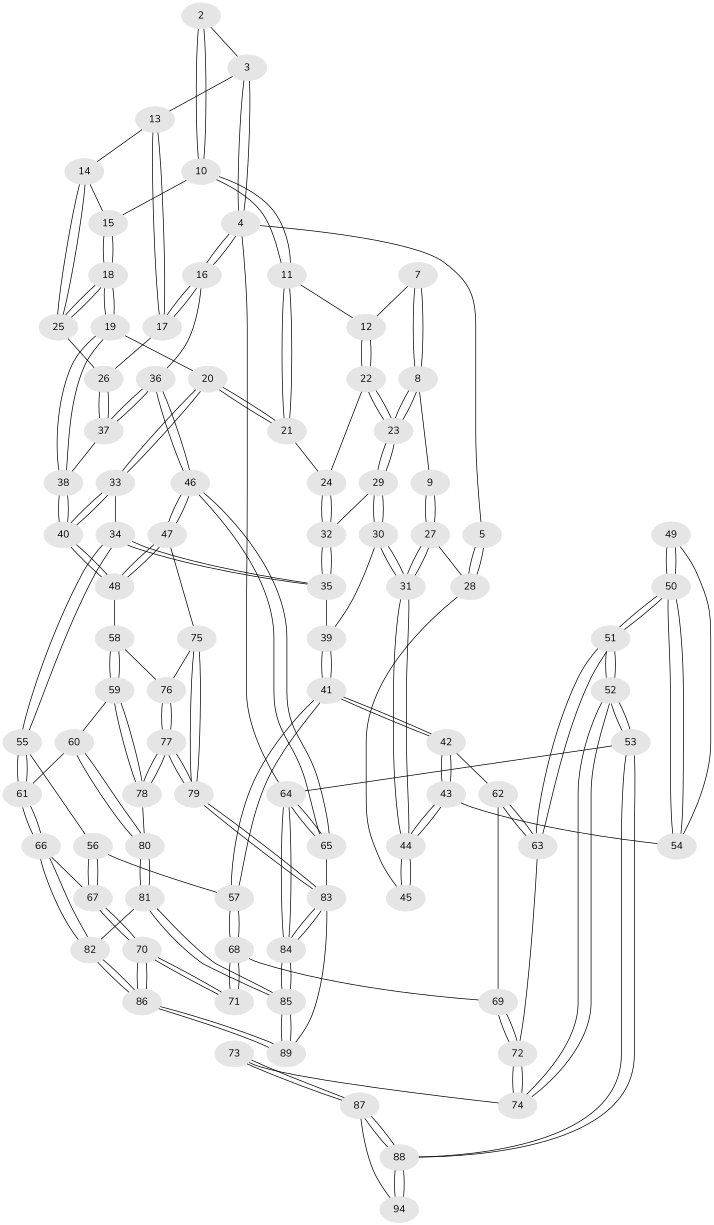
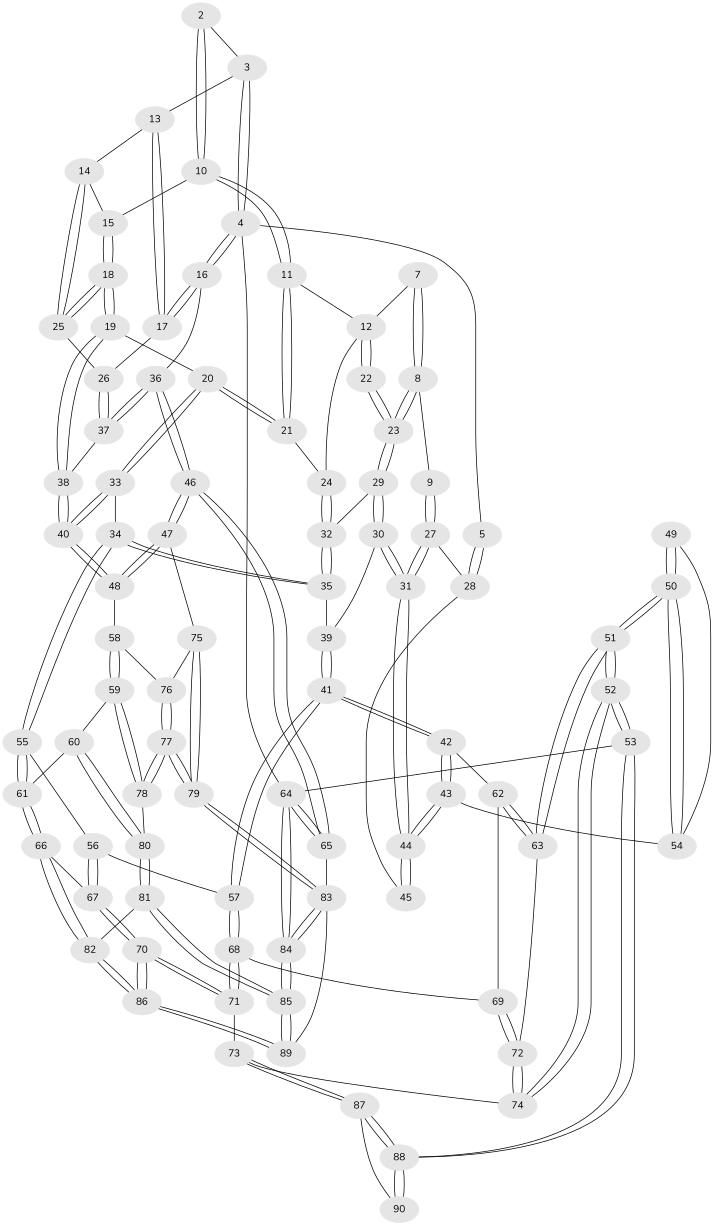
  graph {
    fontname=Nunito
    node [color=gray90 fontname=Nunito style=filled]
    edge [fontname=Nunito]
    2
    3
    10
    7
    8
    12
    4
    13
    11
    15
    5
    16
    64
    14
    17
    28
    36
    65
    84
    45
    53
    88
    9
    27
    23
    22
    29
    31
    21
    18
    24
    25
    26
    19
    37
    46
    20
    38
    33
    40
    34
    32
    30
    35
    44
    39
    41
    55
    48
    56
    61
    47
    42
    57
    58
    43
    62
    68
    54
    63
    69
    49
    50
    75
    83
    76
    79
    59
    51
    52
    74
    72
-   90 [label=94]
+   90
    67
    66
    70
    71
    60
    78
    77
    80
    81
    82
    85
    86
    73
    89
    87
    2 -- 3
    2 -- 10
    2 -- 10
    3 -- 4
    3 -- 4
    3 -- 13
    10 -- 11
    10 -- 11
    10 -- 15
    7 -- 8
    7 -- 8
    7 -- 12
    8 -- 9
    8 -- 23
    8 -- 23
    12 -- 22
    12 -- 22
    4 -- 5
    4 -- 16
    4 -- 16
    4 -- 64
    13 -- 14
    13 -- 17
    13 -- 17
    11 -- 12
    11 -- 21
    11 -- 21
    15 -- 18
    15 -- 18
    5 -- 28
    5 -- 28
    16 -- 17
    16 -- 17
    16 -- 36
    64 -- 65
    64 -- 65
    64 -- 84
    64 -- 84
    14 -- 15
    14 -- 25
    14 -- 25
    17 -- 26
    28 -- 45
    36 -- 37
    36 -- 37
    36 -- 46
    36 -- 46
    65 -- 83
    84 -- 85
    84 -- 85
    53 -- 64
    53 -- 88
    53 -- 88
    88 -- 90
    88 -- 90
    9 -- 27
    9 -- 27
    27 -- 28
    27 -- 31
    27 -- 31
    23 -- 29
    23 -- 29
    22 -- 23
    22 -- 23
-   22 -- 24
+   12 -- 24
    29 -- 32
    29 -- 30
    29 -- 30
    31 -- 44
    31 -- 44
    21 -- 24
    18 -- 25
    18 -- 25
    18 -- 19
    18 -- 19
    24 -- 32
    24 -- 32
    25 -- 26
    26 -- 37
    26 -- 37
    19 -- 20
    19 -- 38
    19 -- 38
    37 -- 38
    46 -- 65
    46 -- 65
    46 -- 47
    46 -- 47
    20 -- 21
    20 -- 21
    20 -- 33
    20 -- 33
    38 -- 40
    38 -- 40
    33 -- 40
    33 -- 40
    33 -- 34
    40 -- 48
    40 -- 48
    34 -- 35
    34 -- 35
    34 -- 55
    34 -- 55
    32 -- 35
    32 -- 35
    30 -- 31
    30 -- 31
    30 -- 39
    35 -- 39
    44 -- 45
    44 -- 45
    39 -- 41
    39 -- 41
    41 -- 42
    41 -- 42
    41 -- 57
    41 -- 57
    55 -- 56
    55 -- 61
    55 -- 61
    48 -- 58
    56 -- 57
    56 -- 67
    56 -- 67
    61 -- 66
    61 -- 66
    47 -- 48
    47 -- 48
    47 -- 75
    42 -- 43
    42 -- 43
    42 -- 62
    57 -- 68
    57 -- 68
    58 -- 76
    58 -- 59
    58 -- 59
    43 -- 44
    43 -- 44
    43 -- 54
    62 -- 63
    62 -- 63
    62 -- 69
    68 -- 69
    68 -- 71
    68 -- 71
    63 -- 72
    69 -- 72
    69 -- 72
    49 -- 54
    49 -- 50
    49 -- 50
    50 -- 54
    50 -- 54
    50 -- 51
    50 -- 51
    75 -- 76
    75 -- 79
    75 -- 79
    83 -- 84
    83 -- 84
    76 -- 77
    76 -- 77
    79 -- 83
    79 -- 83
    59 -- 60
    59 -- 78
    59 -- 78
    51 -- 63
    51 -- 63
    51 -- 52
    51 -- 52
    52 -- 53
    52 -- 53
    52 -- 74
    52 -- 74
    72 -- 74
    72 -- 74
    67 -- 70
    67 -- 70
    66 -- 67
    66 -- 82
    66 -- 82
    70 -- 71
    70 -- 71
    70 -- 86
    70 -- 86
+   71 -- 73
    60 -- 61
    60 -- 80
    60 -- 80
    78 -- 80
    77 -- 79
    77 -- 79
    77 -- 78
    77 -- 78
    80 -- 81
    80 -- 81
    81 -- 82
    81 -- 85
    81 -- 85
    82 -- 86
    82 -- 86
    85 -- 89
    85 -- 89
    86 -- 89
    86 -- 89
    73 -- 74
    73 -- 87
    73 -- 87
    89 -- 83
    87 -- 88
    87 -- 88
    87 -- 90
  }
